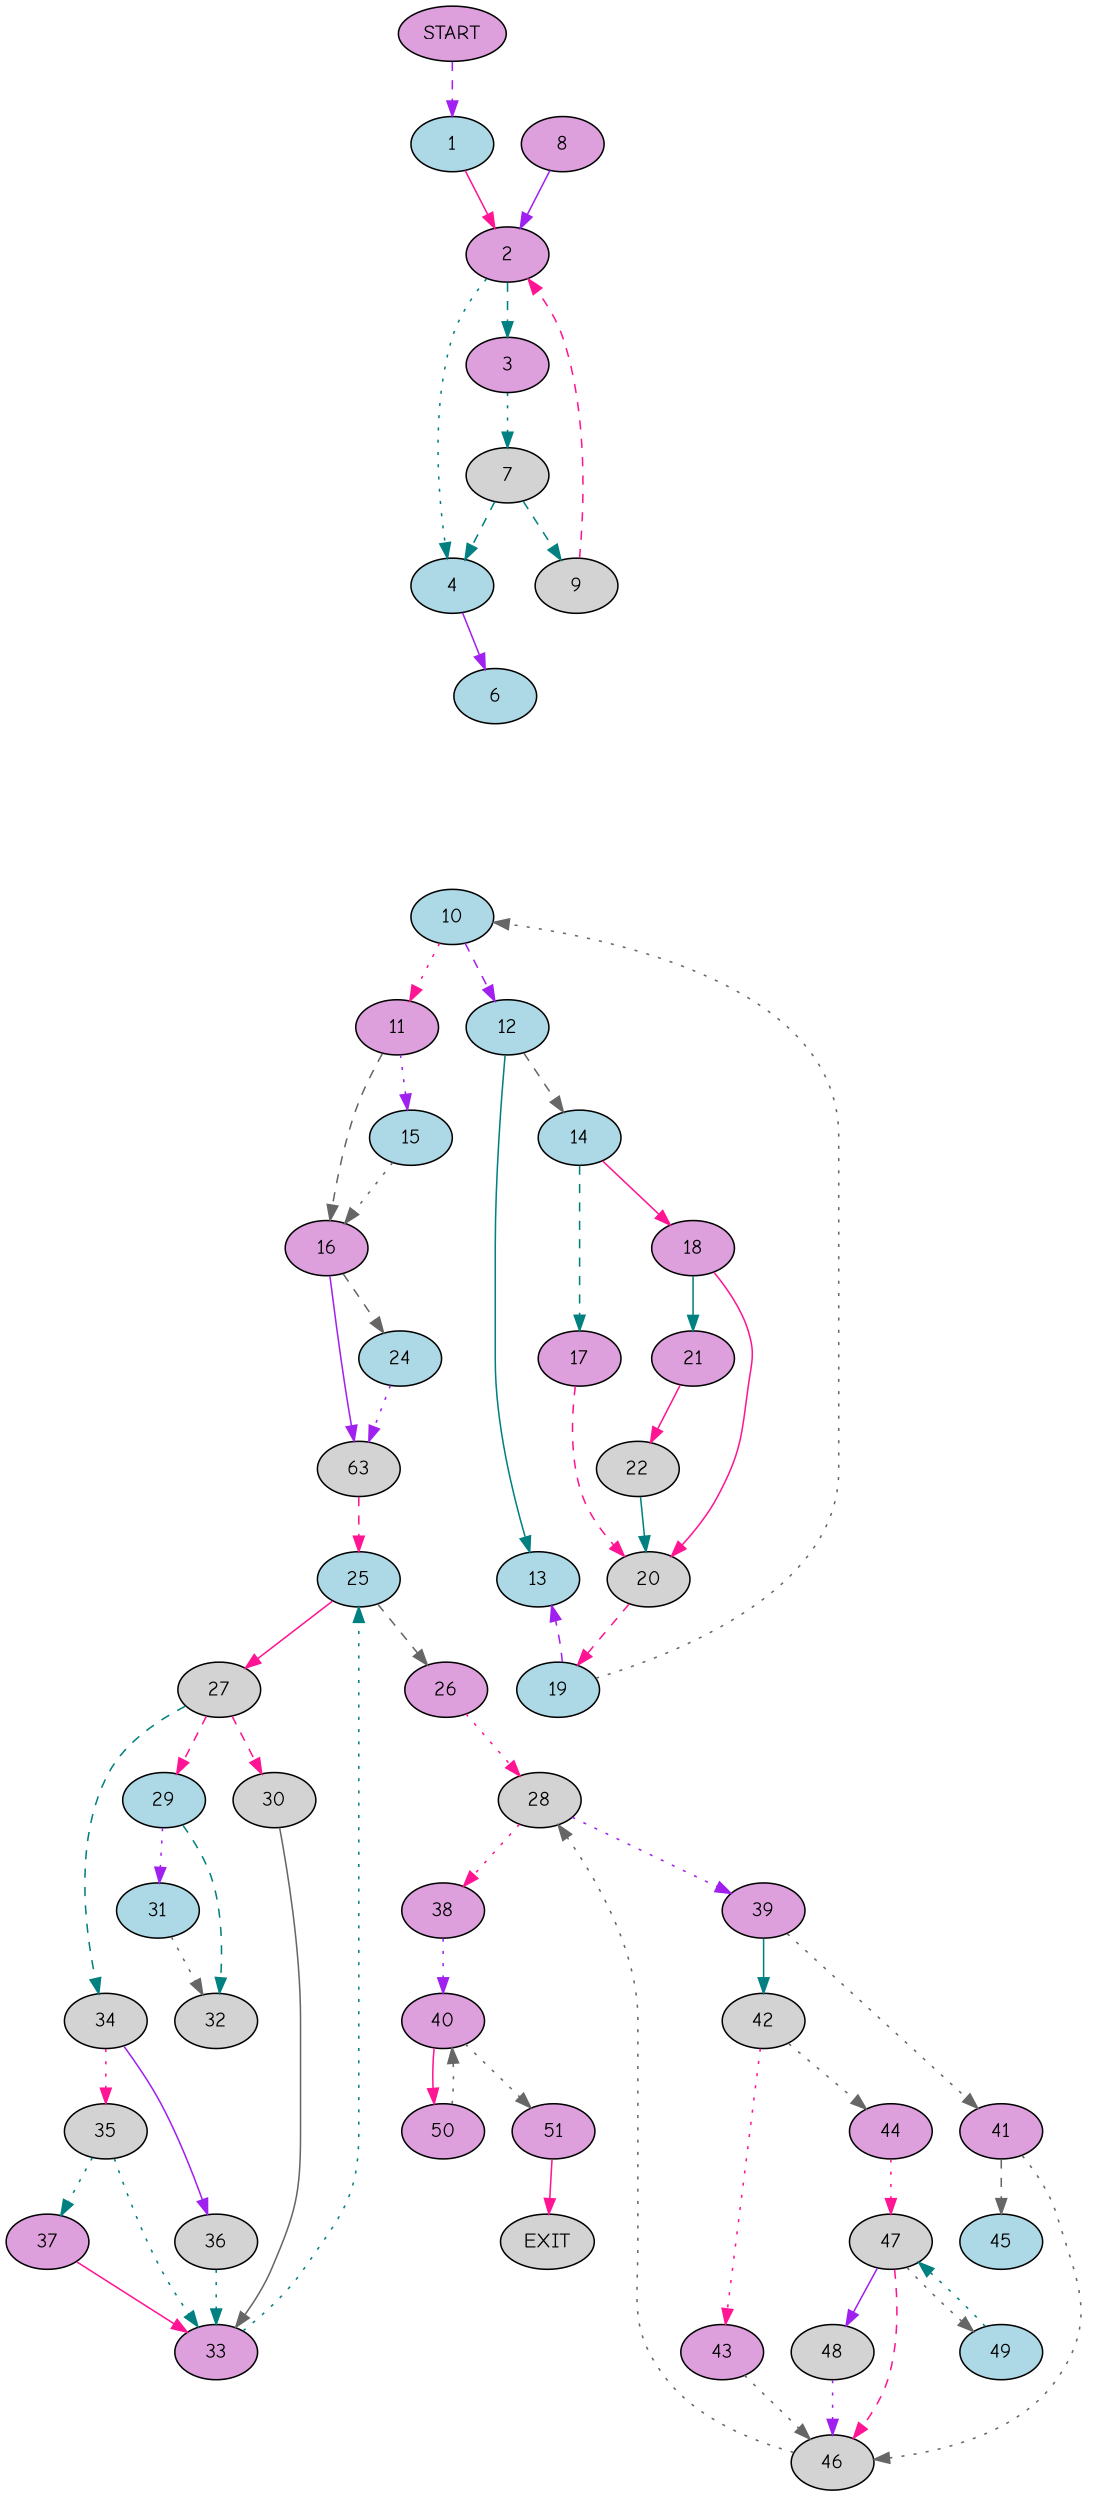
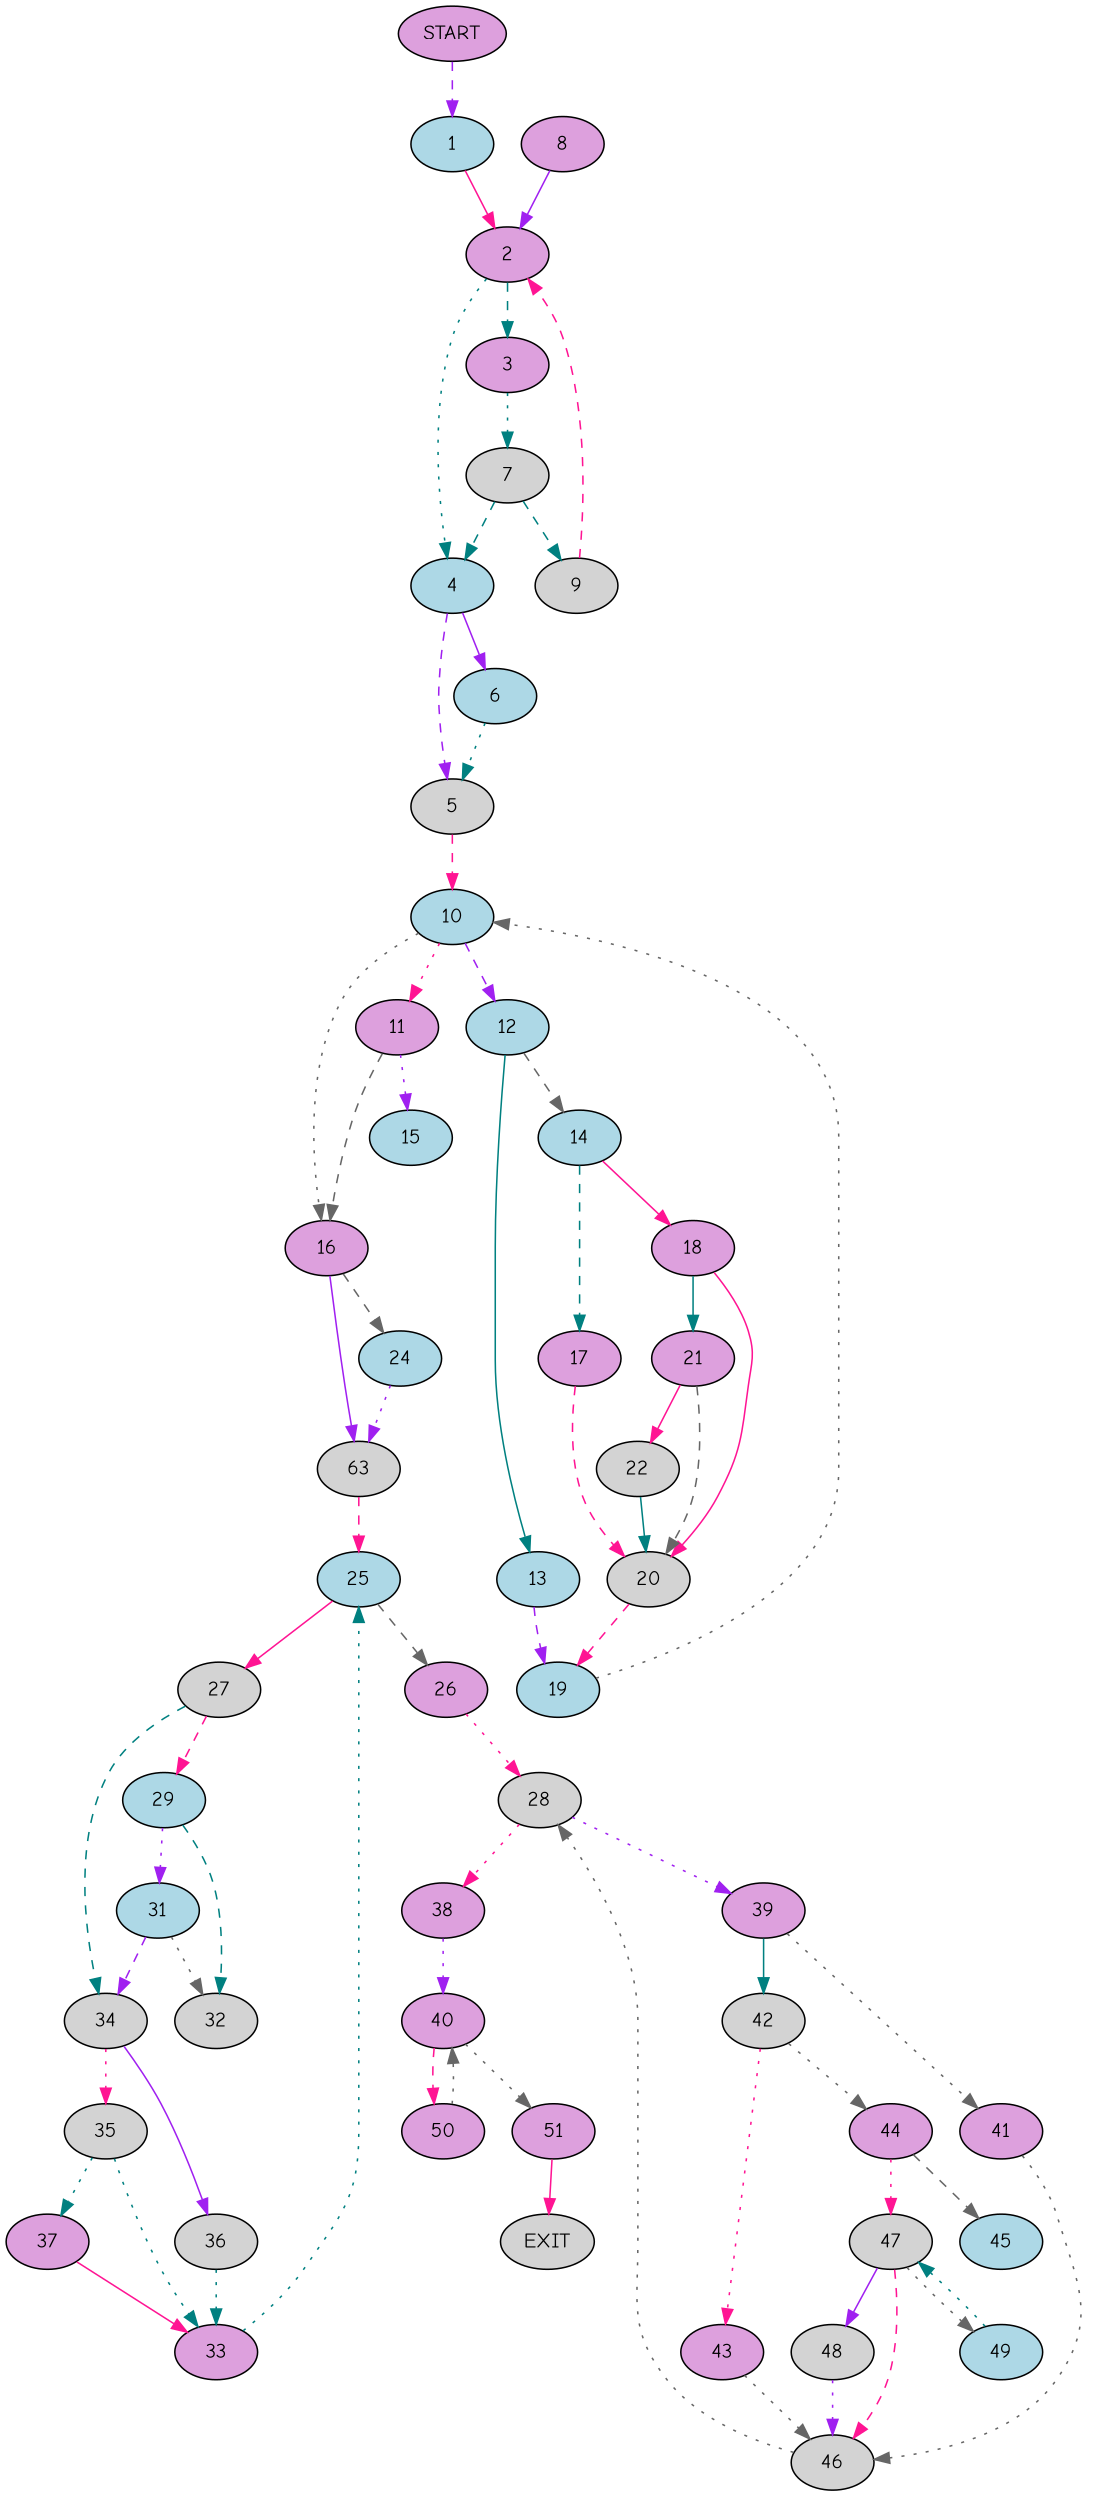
  digraph {
    fontname="Comic Neue"
    node [fillcolor=plum fontname="Comic Neue" style=filled]
    edge [color=deeppink fontname="Comic Neue" style=dotted]
    n1 [label=START]
    1 [fillcolor=lightblue]
    2
    n4 [fillcolor=lightgrey label=EXIT]
    3
    4 [fillcolor=lightblue]
    7 [fillcolor=lightgrey]
+   5 [fillcolor=lightgrey]
    6 [fillcolor=lightblue]
    9 [fillcolor=lightgrey]
    8
    10 [fillcolor=lightblue]
    11
    12 [fillcolor=lightblue]
    15 [fillcolor=lightblue]
    16
    13 [fillcolor=lightblue]
    14 [fillcolor=lightblue]
    n19 [fillcolor=lightgrey label=63]
    24 [fillcolor=lightblue]
    19 [fillcolor=lightblue]
    17
    18
    20 [fillcolor=lightgrey]
    21
    25 [fillcolor=lightblue]
    22 [fillcolor=lightgrey]
    26
    27 [fillcolor=lightgrey]
    28 [fillcolor=lightgrey]
    29 [fillcolor=lightblue]
-   30 [fillcolor=lightgrey]
    34 [fillcolor=lightgrey]
    38
    39
    31 [fillcolor=lightblue]
    32 [fillcolor=lightgrey]
    33
    40
    41
    42 [fillcolor=lightgrey]
    35 [fillcolor=lightgrey]
    36 [fillcolor=lightgrey]
    37
    50
    51
    45 [fillcolor=lightblue]
    46 [fillcolor=lightgrey]
    43
    44
    47 [fillcolor=lightgrey]
    48 [fillcolor=lightgrey]
    49 [fillcolor=lightblue]
    n1 -> 1 [color=purple style=dashed]
    1 -> 2 [style=solid]
    2 -> 3 [color=teal style=dashed]
    2 -> 4 [color=teal]
    3 -> 7 [color=teal]
+   4 -> 5 [color=purple style=dashed]
    4 -> 6 [color=purple style=solid]
    7 -> 4 [color=teal style=dashed]
    7 -> 9 [color=teal style=dashed]
+   5 -> 10 [style=dashed]
+   6 -> 5 [color=teal]
    9 -> 2 [style=dashed]
    8 -> 2 [color=purple style=solid]
    10 -> 11
    10 -> 12 [color=purple style=dashed]
    11 -> 15 [color=purple]
    11 -> 16 [color=gray40 style=dashed]
    12 -> 13 [color=teal style=solid]
    12 -> 14 [color=gray40 style=dashed]
-   15 -> 16 [color=gray40]
+   10 -> 16 [color=gray40]
    16 -> n19 [color=purple style=solid]
    16 -> 24 [color=gray40 style=dashed]
-   19 -> 13 [color=purple style=dashed]
+   13 -> 19 [color=purple style=dashed]
    14 -> 17 [color=teal style=dashed]
    14 -> 18 [style=solid]
    n19 -> 25 [style=dashed]
    24 -> n19 [color=purple]
    19 -> 10 [color=gray40]
    17 -> 20 [style=dashed]
    18 -> 20 [style=solid]
    18 -> 21 [color=teal style=solid]
    20 -> 19 [style=dashed]
+   21 -> 20 [color=gray40 style=dashed]
    21 -> 22 [style=solid]
    25 -> 26 [color=gray40 style=dashed]
    25 -> 27 [style=solid]
    22 -> 20 [color=teal style=solid]
    26 -> 28
    27 -> 29 [style=dashed]
-   27 -> 30 [style=dashed]
    27 -> 34 [color=teal style=dashed]
    28 -> 38
    28 -> 39 [color=purple]
    29 -> 31 [color=purple]
    29 -> 32 [color=teal style=dashed]
-   30 -> 33 [color=gray40 style=solid]
    34 -> 35
    34 -> 36 [color=purple style=solid]
    38 -> 40 [color=purple]
    39 -> 41 [color=gray40]
    39 -> 42 [color=teal style=solid]
+   31 -> 34 [color=purple style=dashed]
    31 -> 32 [color=gray40]
    33 -> 25 [color=teal]
-   40 -> 50 [style=solid]
+   40 -> 50 [style=dashed]
    40 -> 51 [color=gray40]
-   41 -> 45 [color=gray40 style=dashed]
+   44 -> 45 [color=gray40 style=dashed]
    41 -> 46 [color=gray40]
    42 -> 43
    42 -> 44 [color=gray40]
    35 -> 33 [color=teal]
    35 -> 37 [color=teal]
    36 -> 33 [color=teal]
    37 -> 33 [style=solid]
    50 -> 40 [color=gray40]
    51 -> n4 [style=solid]
    46 -> 28 [color=gray40]
    43 -> 46 [color=gray40]
    44 -> 47
    47 -> 46 [style=dashed]
    47 -> 48 [color=purple style=solid]
    47 -> 49 [color=gray40]
    48 -> 46 [color=purple]
    49 -> 47 [color=teal]
  }
